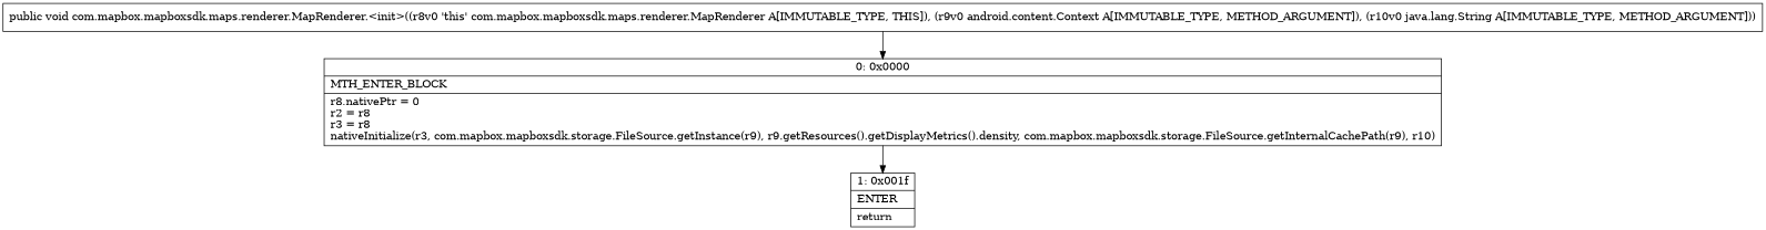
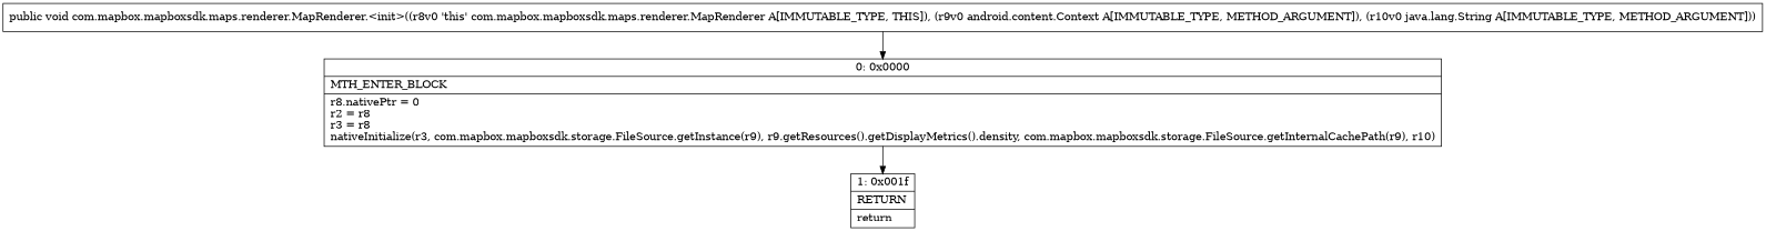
  digraph {
    node [shape=record]
    n1 [label="{0\:\ 0x0000|MTH_ENTER_BLOCK\l|r8.nativePtr = 0\lr2 = r8\lr3 = r8\lnativeInitialize(r3, com.mapbox.mapboxsdk.storage.FileSource.getInstance(r9), r9.getResources().getDisplayMetrics().density, com.mapbox.mapboxsdk.storage.FileSource.getInternalCachePath(r9), r10)\l}"]
-   n2 [label="{1\:\ 0x001f|ENTER\l|return\l}"]
+   n2 [label="{1\:\ 0x001f|RETURN\l|return\l}"]
    n3 [label="{public void com.mapbox.mapboxsdk.maps.renderer.MapRenderer.\<init\>((r8v0 'this' com.mapbox.mapboxsdk.maps.renderer.MapRenderer A[IMMUTABLE_TYPE, THIS]), (r9v0 android.content.Context A[IMMUTABLE_TYPE, METHOD_ARGUMENT]), (r10v0 java.lang.String A[IMMUTABLE_TYPE, METHOD_ARGUMENT])) }"]
    n1 -> n2
    n3 -> n1
  }
